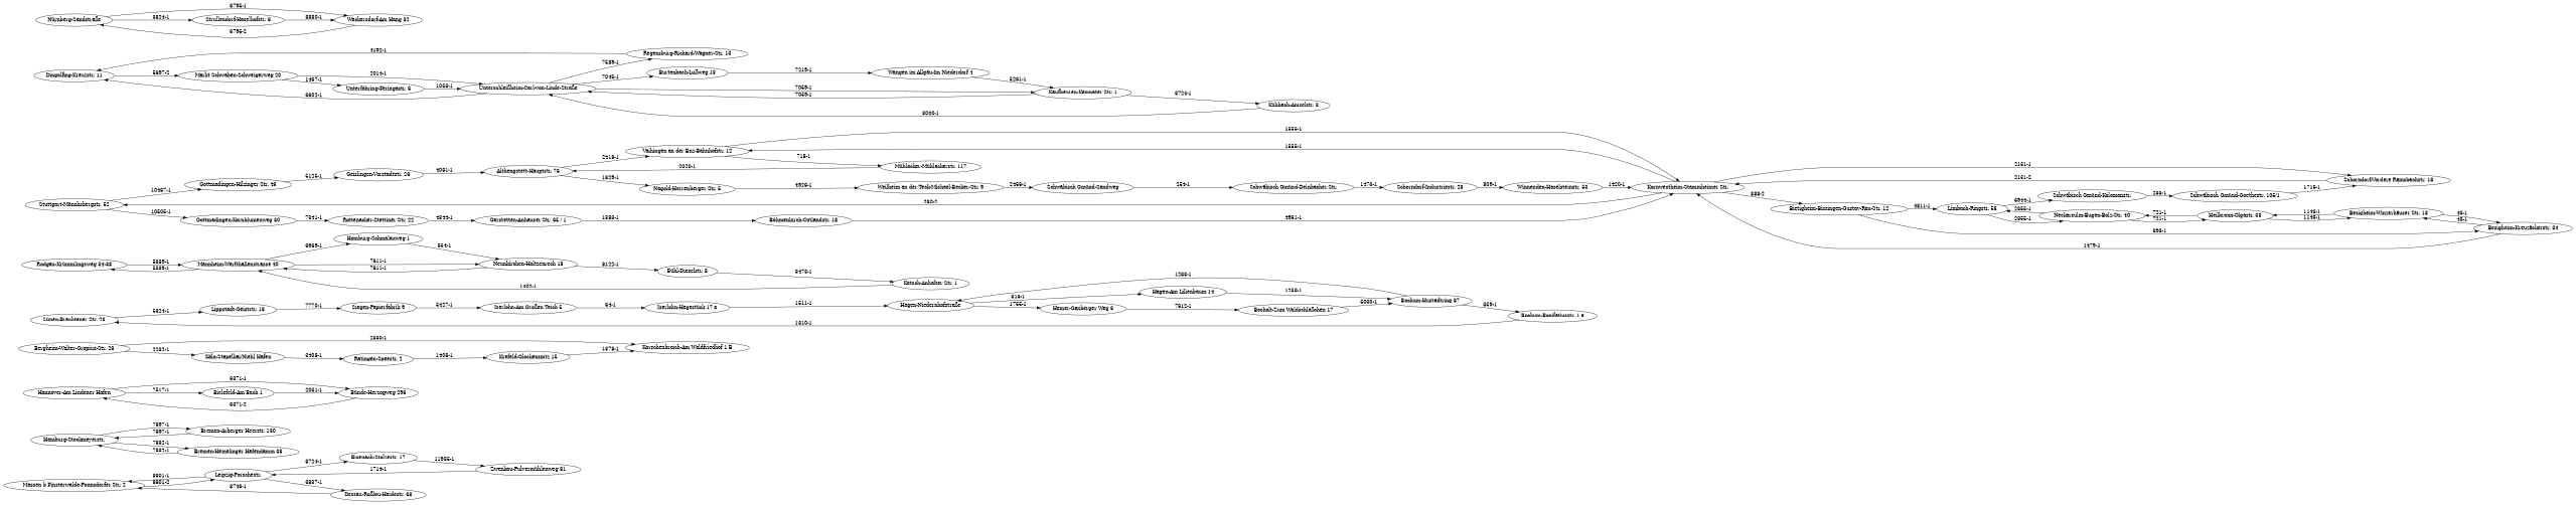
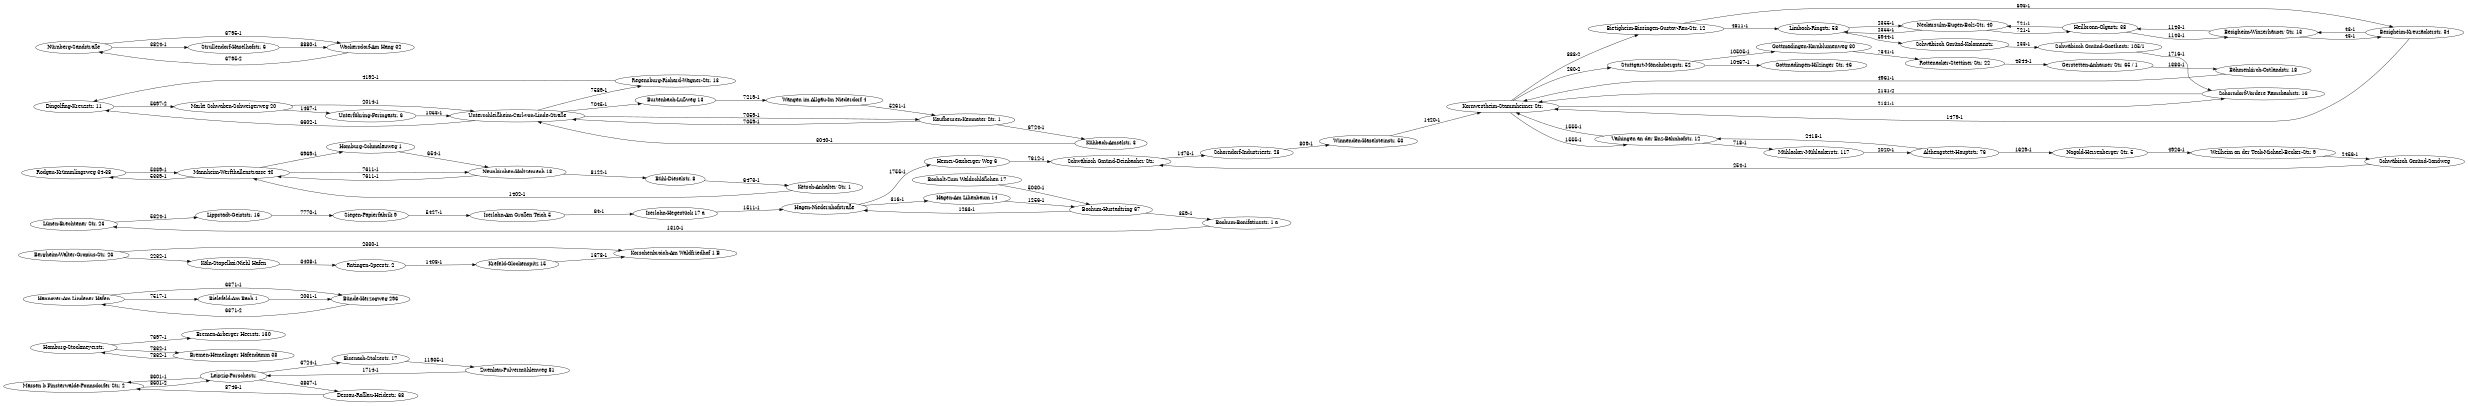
  digraph {
    rankdir=LR
    n1 [label="Massen b Finsterwalde-Ponnsdorfer Str. 2"]
    n2 [label="Leipzig-Porschestr."]
    n3 [label="Dessau-Roßlau-Heidestr. 68"]
    n4 [label="Eisenach-Stolzestr. 17"]
    n5 [label="Zwenkau-Pulvermühlenweg 81"]
    n6 [label="Hamburg-Stockmeyerstr."]
    n7 [label="Bremen-Arberger Heerstr. 130"]
    n8 [label="Bremen-Hemelinger Hafendamm 38"]
    n9 [label="Hannover-Am Lindener Hafen"]
    n10 [label="Bünde-Herzogweg 296"]
    n11 [label="Bielefeld-Am Bach 1"]
    n12 [label="Ratingen-Speestr. 2"]
    n13 [label="Krefeld-Glockenspitz 15"]
    n14 [label="Korschenbroich-Am Waldfriedhof 1 B"]
    n15 [label="Bergheim-Walter-Gropius-Str. 26"]
    n16 [label="Köln-Stapelkai/Niehl Hafen"]
    n17 [label="Lünen-Brechtener Str. 26"]
    n18 [label="Lippstadt-Geiststr. 16"]
    n19 [label="Siegen-Papierfabrik 9"]
    n20 [label="Bochum-Hustadtring 67"]
    n21 [label="Bochum-Bonifatiusstr. 1 a"]
    n22 [label="Hagen-Niedernhofstraße"]
    n23 [label="Hagen-Am Lilienbaum 14"]
    n24 [label="Hemer-Gaxberger Weg 6"]
    n25 [label="Bocholt-Zum Waldschlößchen 17"]
    n26 [label="Iserlohn-Am Großen Teich 5"]
    n27 [label="Iserlohn-Hegestück 17 a"]
    n28 [label="Rodgau-Krümmlingsweg 34-38"]
    n29 [label="Mannheim-Werfthallenstrasse 40"]
    n30 [label="Homburg-Schmalauweg 1"]
    n31 [label="Neunkirchen-Holtzenrech 18"]
    n32 [label="Bühl-Dieselstr. 8"]
    n33 [label="Ketsch-Anhalter Str. 1"]
    n34 [label="Stuttgart-Mönchsbergstr. 52"]
    n35 [label="Gottmadingen-Hilzinger Str. 46"]
    n36 [label="Gottmadingen-Kornblumenweg 30"]
-   n37 [label="Geislingen-Vorstadtstr. 26"]
    n38 [label="Rottenacker-Stettiner Str. 22"]
    n39 [label="Kornwestheim-Stammheimer Str."]
    n40 [label="Vaihingen an der Enz-Bahnhofstr. 12"]
    n41 [label="Schorndorf-Vordere Ramsbachstr. 16"]
    n42 [label="Bietigheim-Bissingen-Gustav-Rau-Str. 12"]
    n43 [label="Mühlacker-Mühlackerstr. 117"]
    n44 [label="Limbach-Ringstr. 58"]
    n45 [label="Besigheim-Kreuzäckerstr. 34"]
    n46 [label="Winnenden-Haselsteinstr. 53"]
    n47 [label="Althengstett-Hauptstr. 76"]
    n48 [label="Nagold-Herrenberger Str. 5"]
    n49 [label="Weilheim an der Teck-Michael-Becker-Str. 9"]
    n50 [label="Schwäbisch Gmünd-Sandweg"]
    n51 [label="Schwäbisch Gmünd-Deinbacher Str."]
    n52 [label="Schwäbisch Gmünd-Goethestr. 105/1"]
    n53 [label="Schorndorf-Industriestr. 28"]
    n54 [label="Schwäbisch Gmünd-Kolomanstr."]
    n55 [label="Heilbronn-Olgastr. 38"]
    n56 [label="Neckarsulm-Eugen-Bolz-Str. 40"]
    n57 [label="Besigheim-Winzerhäuser Str. 13"]
    n58 [label="Gerstetten-Anhauser Str. 65 / 1"]
    n59 [label="Dingolfing-Kreuzstr. 11"]
    n60 [label="Markt Schwaben-Schweigerweg 20"]
    n61 [label="Unterschleißheim-Carl-von-Linde-Straße"]
    n62 [label="Unterföhring-Feringastr. 6"]
    n63 [label="Kaufbeuren-Kemnater Str. 1"]
    n64 [label="Burtenbach-Lußweg 13"]
    n65 [label="Regensburg-Richard-Wagner-Str. 13"]
    n66 [label="Kühbach-Amselstr. 3"]
    n67 [label="Wangen im Allgäu-Im Niederdorf 4"]
    n68 [label="Böhmenkirch-Ostlandstr. 18"]
    n69 [label="Nürnberg-Sandstraße"]
    n70 [label="Wackersdorf-Am Hang 32"]
    n71 [label="Strullendorf-Haselhofstr. 6"]
    n1 -> n2 [label="8601-2"]
    n2 -> n1 [label="8601-1"]
    n2 -> n3 [label="3837-1"]
    n2 -> n4 [label="6724-1"]
    n3 -> n1 [label="8746-1"]
    n4 -> n5 [label="11935-1"]
    n5 -> n2 [label="1714-1"]
    n6 -> n7 [label="7697-1"]
    n6 -> n8 [label="7832-1"]
-   n7 -> n6 [label="7697-1"]
    n8 -> n6 [label="7832-1"]
    n9 -> n10 [label="6371-1"]
    n9 -> n11 [label="7517-1"]
    n10 -> n9 [label="6371-2"]
    n11 -> n10 [label="2031-1"]
    n12 -> n13 [label="1408-1"]
    n13 -> n14 [label="1378-1"]
    n15 -> n14 [label="2330-1"]
    n15 -> n16 [label="2232-1"]
    n16 -> n12 [label="3408-1"]
    n17 -> n18 [label="5324-1"]
    n18 -> n19 [label="7770-1"]
    n19 -> n26 [label="5427-1"]
    n20 -> n21 [label="359-1"]
    n20 -> n22 [label="1263-1"]
    n21 -> n17 [label="1310-1"]
    n22 -> n23 [label="316-1"]
    n22 -> n24 [label="1755-1"]
    n23 -> n20 [label="1256-1"]
-   n24 -> n25 [label="7612-1"]
+   n24 -> n51 [label="7612-1"]
    n25 -> n20 [label="5030-1"]
    n26 -> n27 [label="64-1"]
    n27 -> n22 [label="1511-1"]
    n28 -> n29 [label="5339-1"]
    n29 -> n28 [label="5339-1"]
    n29 -> n30 [label="6969-1"]
    n29 -> n31 [label="7611-1"]
    n30 -> n31 [label="654-1"]
    n31 -> n29 [label="7611-1"]
    n31 -> n32 [label="8122-1"]
    n32 -> n33 [label="6473-1"]
    n33 -> n29 [label="1402-1"]
    n34 -> n35 [label="10467-1"]
    n34 -> n36 [label="10505-1"]
-   n35 -> n37 [label="5125-1"]
    n36 -> n38 [label="7341-1"]
-   n37 -> n47 [label="4061-1"]
    n38 -> n58 [label="4344-1"]
    n39 -> n34 [label="260-2"]
    n39 -> n40 [label="1555-1"]
    n39 -> n41 [label="2131-1"]
    n39 -> n42 [label="888-2"]
    n40 -> n39 [label="1555-1"]
    n40 -> n43 [label="718-1"]
    n41 -> n39 [label="2131-2"]
    n42 -> n44 [label="4811-1"]
    n42 -> n45 [label="693-1"]
    n43 -> n47 [label="2020-1"]
    n44 -> n54 [label="6944-1"]
    n44 -> n56 [label="2355-1"]
    n45 -> n39 [label="1479-1"]
    n45 -> n57 [label="43-1"]
    n46 -> n39 [label="1420-1"]
    n47 -> n40 [label="2418-1"]
    n47 -> n48 [label="1629-1"]
    n48 -> n49 [label="4926-1"]
    n49 -> n50 [label="2456-1"]
    n50 -> n51 [label="254-1"]
    n51 -> n53 [label="1473-1"]
    n52 -> n41 [label="1716-1"]
    n53 -> n46 [label="809-1"]
    n54 -> n52 [label="233-1"]
    n55 -> n56 [label="721-1"]
    n55 -> n57 [label="1143-1"]
    n56 -> n44 [label="2355-1"]
    n56 -> n55 [label="721-1"]
    n57 -> n45 [label="43-1"]
    n57 -> n55 [label="1143-1"]
    n58 -> n68 [label="1383-1"]
    n59 -> n60 [label="5697-2"]
    n60 -> n61 [label="2014-1"]
    n60 -> n62 [label="1467-1"]
    n61 -> n59 [label="6602-1"]
    n61 -> n63 [label="7059-1"]
    n61 -> n64 [label="7045-1"]
    n61 -> n65 [label="7589-1"]
    n62 -> n61 [label="1053-1"]
    n63 -> n61 [label="7059-1"]
    n63 -> n66 [label="6724-1"]
    n64 -> n67 [label="7219-1"]
    n65 -> n59 [label="4192-1"]
    n66 -> n61 [label="3040-1"]
    n67 -> n63 [label="5261-1"]
    n68 -> n39 [label="4961-1"]
    n69 -> n70 [label="6795-1"]
    n69 -> n71 [label="3824-1"]
    n70 -> n69 [label="6795-2"]
    n71 -> n70 [label="8880-1"]
  }
